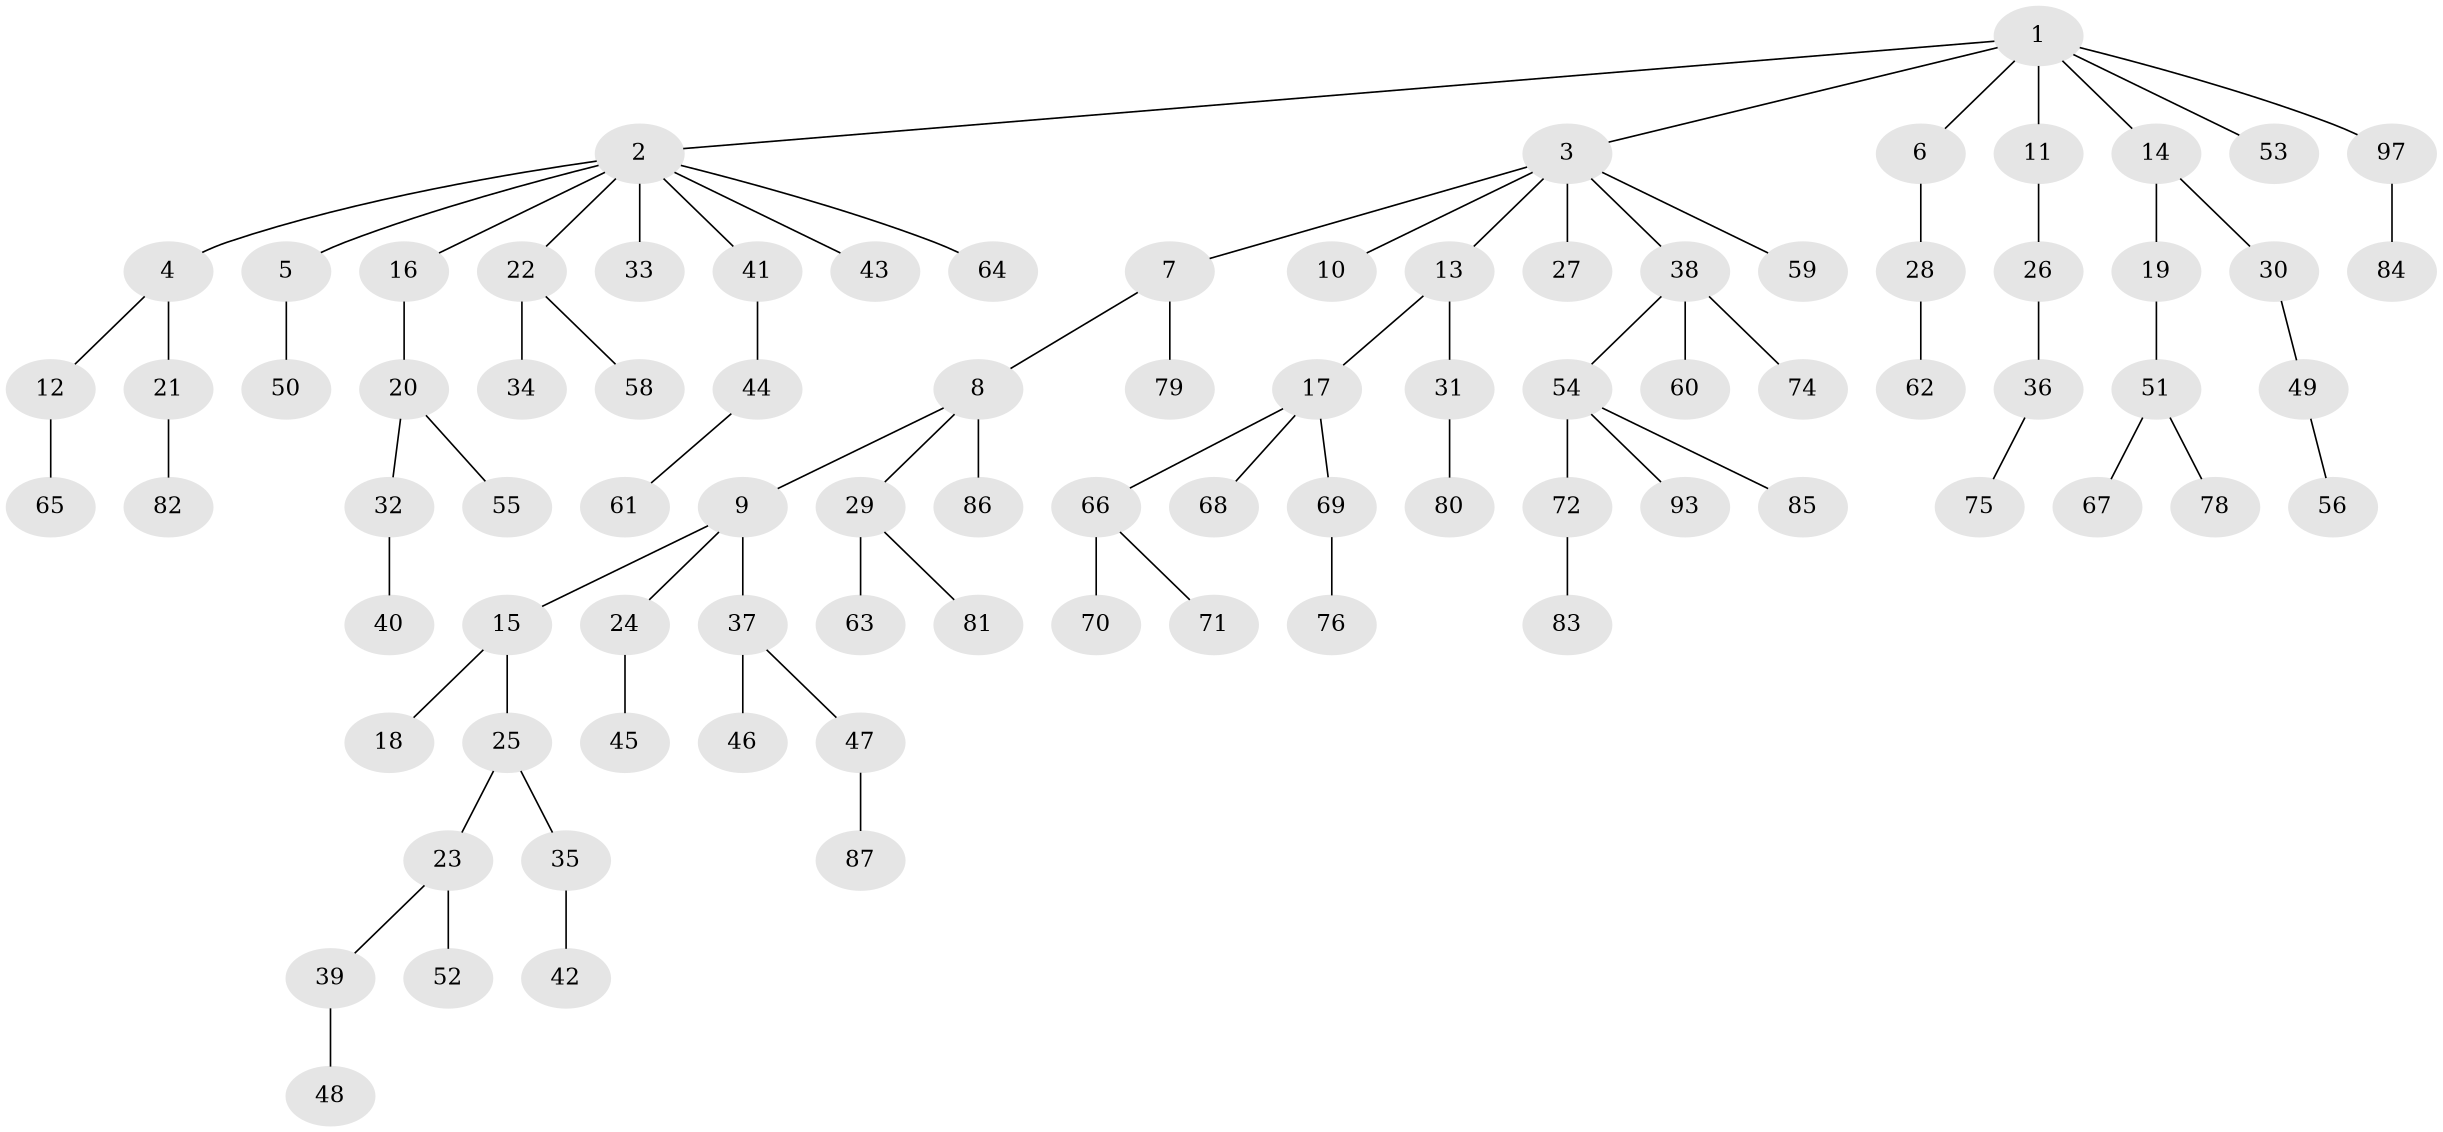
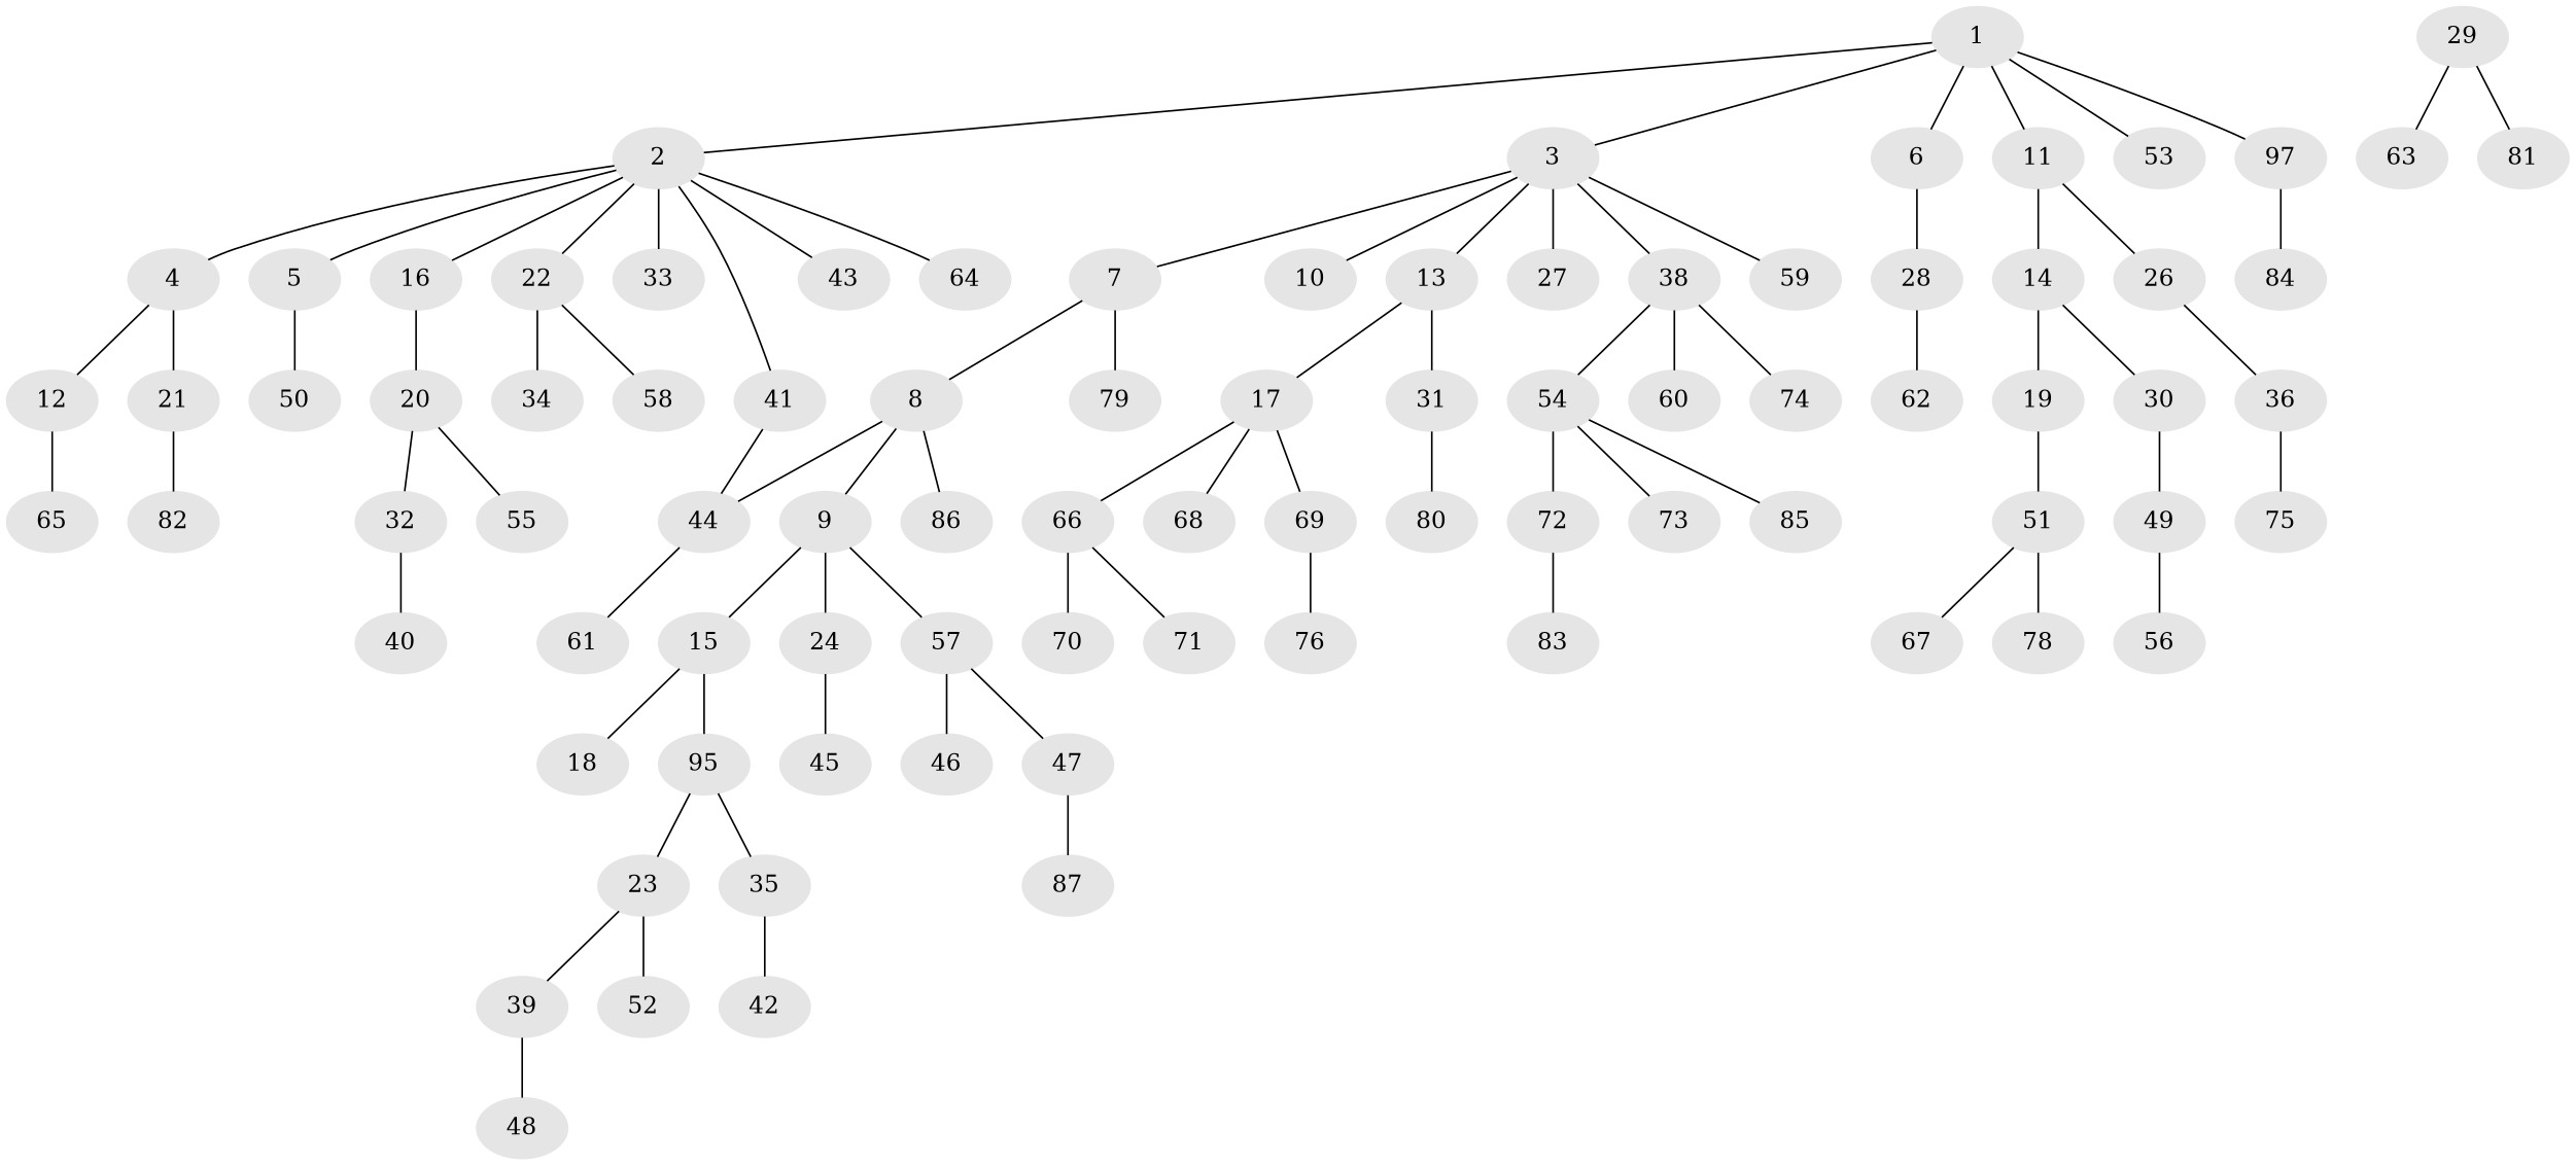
  graph {
    node [color=gray90 style=filled]
    1
    2
    3
    6
    11
    14
    53
    n8 [label=97]
    4
    5
    16
    22
    33
    41
    43
    64
    7
    10
    13
    27
    38
    59
    28
    26
    19
    30
    84
    12
    21
    50
    20
    34
    58
    44
    8
    79
    17
    31
    54
    60
    74
    65
    82
    62
    9
    29
    86
    15
    24
-   37
+   37 [label=57]
    63
    81
    18
-   25
+   25 [label=95]
    45
    46
    47
    36
    66
    68
    69
    80
    51
    49
    23
    35
    32
    55
    70
    71
    76
    39
    52
    67
    78
    40
    48
    42
    75
    56
    87
    72
-   73 [label=93]
+   73
    85
    61
    83
    1 -- 2
    1 -- 3
    1 -- 6
    1 -- 11
-   1 -- 14
+   11 -- 14
    1 -- 53
    1 -- n8
    2 -- 4
    2 -- 5
    2 -- 16
    2 -- 22
    2 -- 33
    2 -- 41
    2 -- 43
    2 -- 64
    3 -- 7
    3 -- 10
    3 -- 13
    3 -- 27
    3 -- 38
    3 -- 59
    6 -- 28
    11 -- 26
    14 -- 19
    14 -- 30
    n8 -- 84
    4 -- 12
    4 -- 21
    5 -- 50
    16 -- 20
    22 -- 34
    22 -- 58
    41 -- 44
    7 -- 8
    7 -- 79
    13 -- 17
    13 -- 31
    38 -- 54
    38 -- 60
    38 -- 74
    28 -- 62
    26 -- 36
    19 -- 51
    30 -- 49
    12 -- 65
    21 -- 82
    20 -- 32
    20 -- 55
    44 -- 61
    8 -- 9
-   8 -- 29
+   8 -- 44
    8 -- 86
    17 -- 66
    17 -- 68
    17 -- 69
    31 -- 80
    54 -- 72
    54 -- 73
    54 -- 85
    9 -- 15
    9 -- 24
    9 -- 37
    29 -- 63
    29 -- 81
    15 -- 18
    15 -- 25
    24 -- 45
    37 -- 46
    37 -- 47
    25 -- 23
    25 -- 35
    47 -- 87
    36 -- 75
    66 -- 70
    66 -- 71
    69 -- 76
    51 -- 67
    51 -- 78
    49 -- 56
    23 -- 39
    23 -- 52
    35 -- 42
    32 -- 40
    39 -- 48
    72 -- 83
  }
